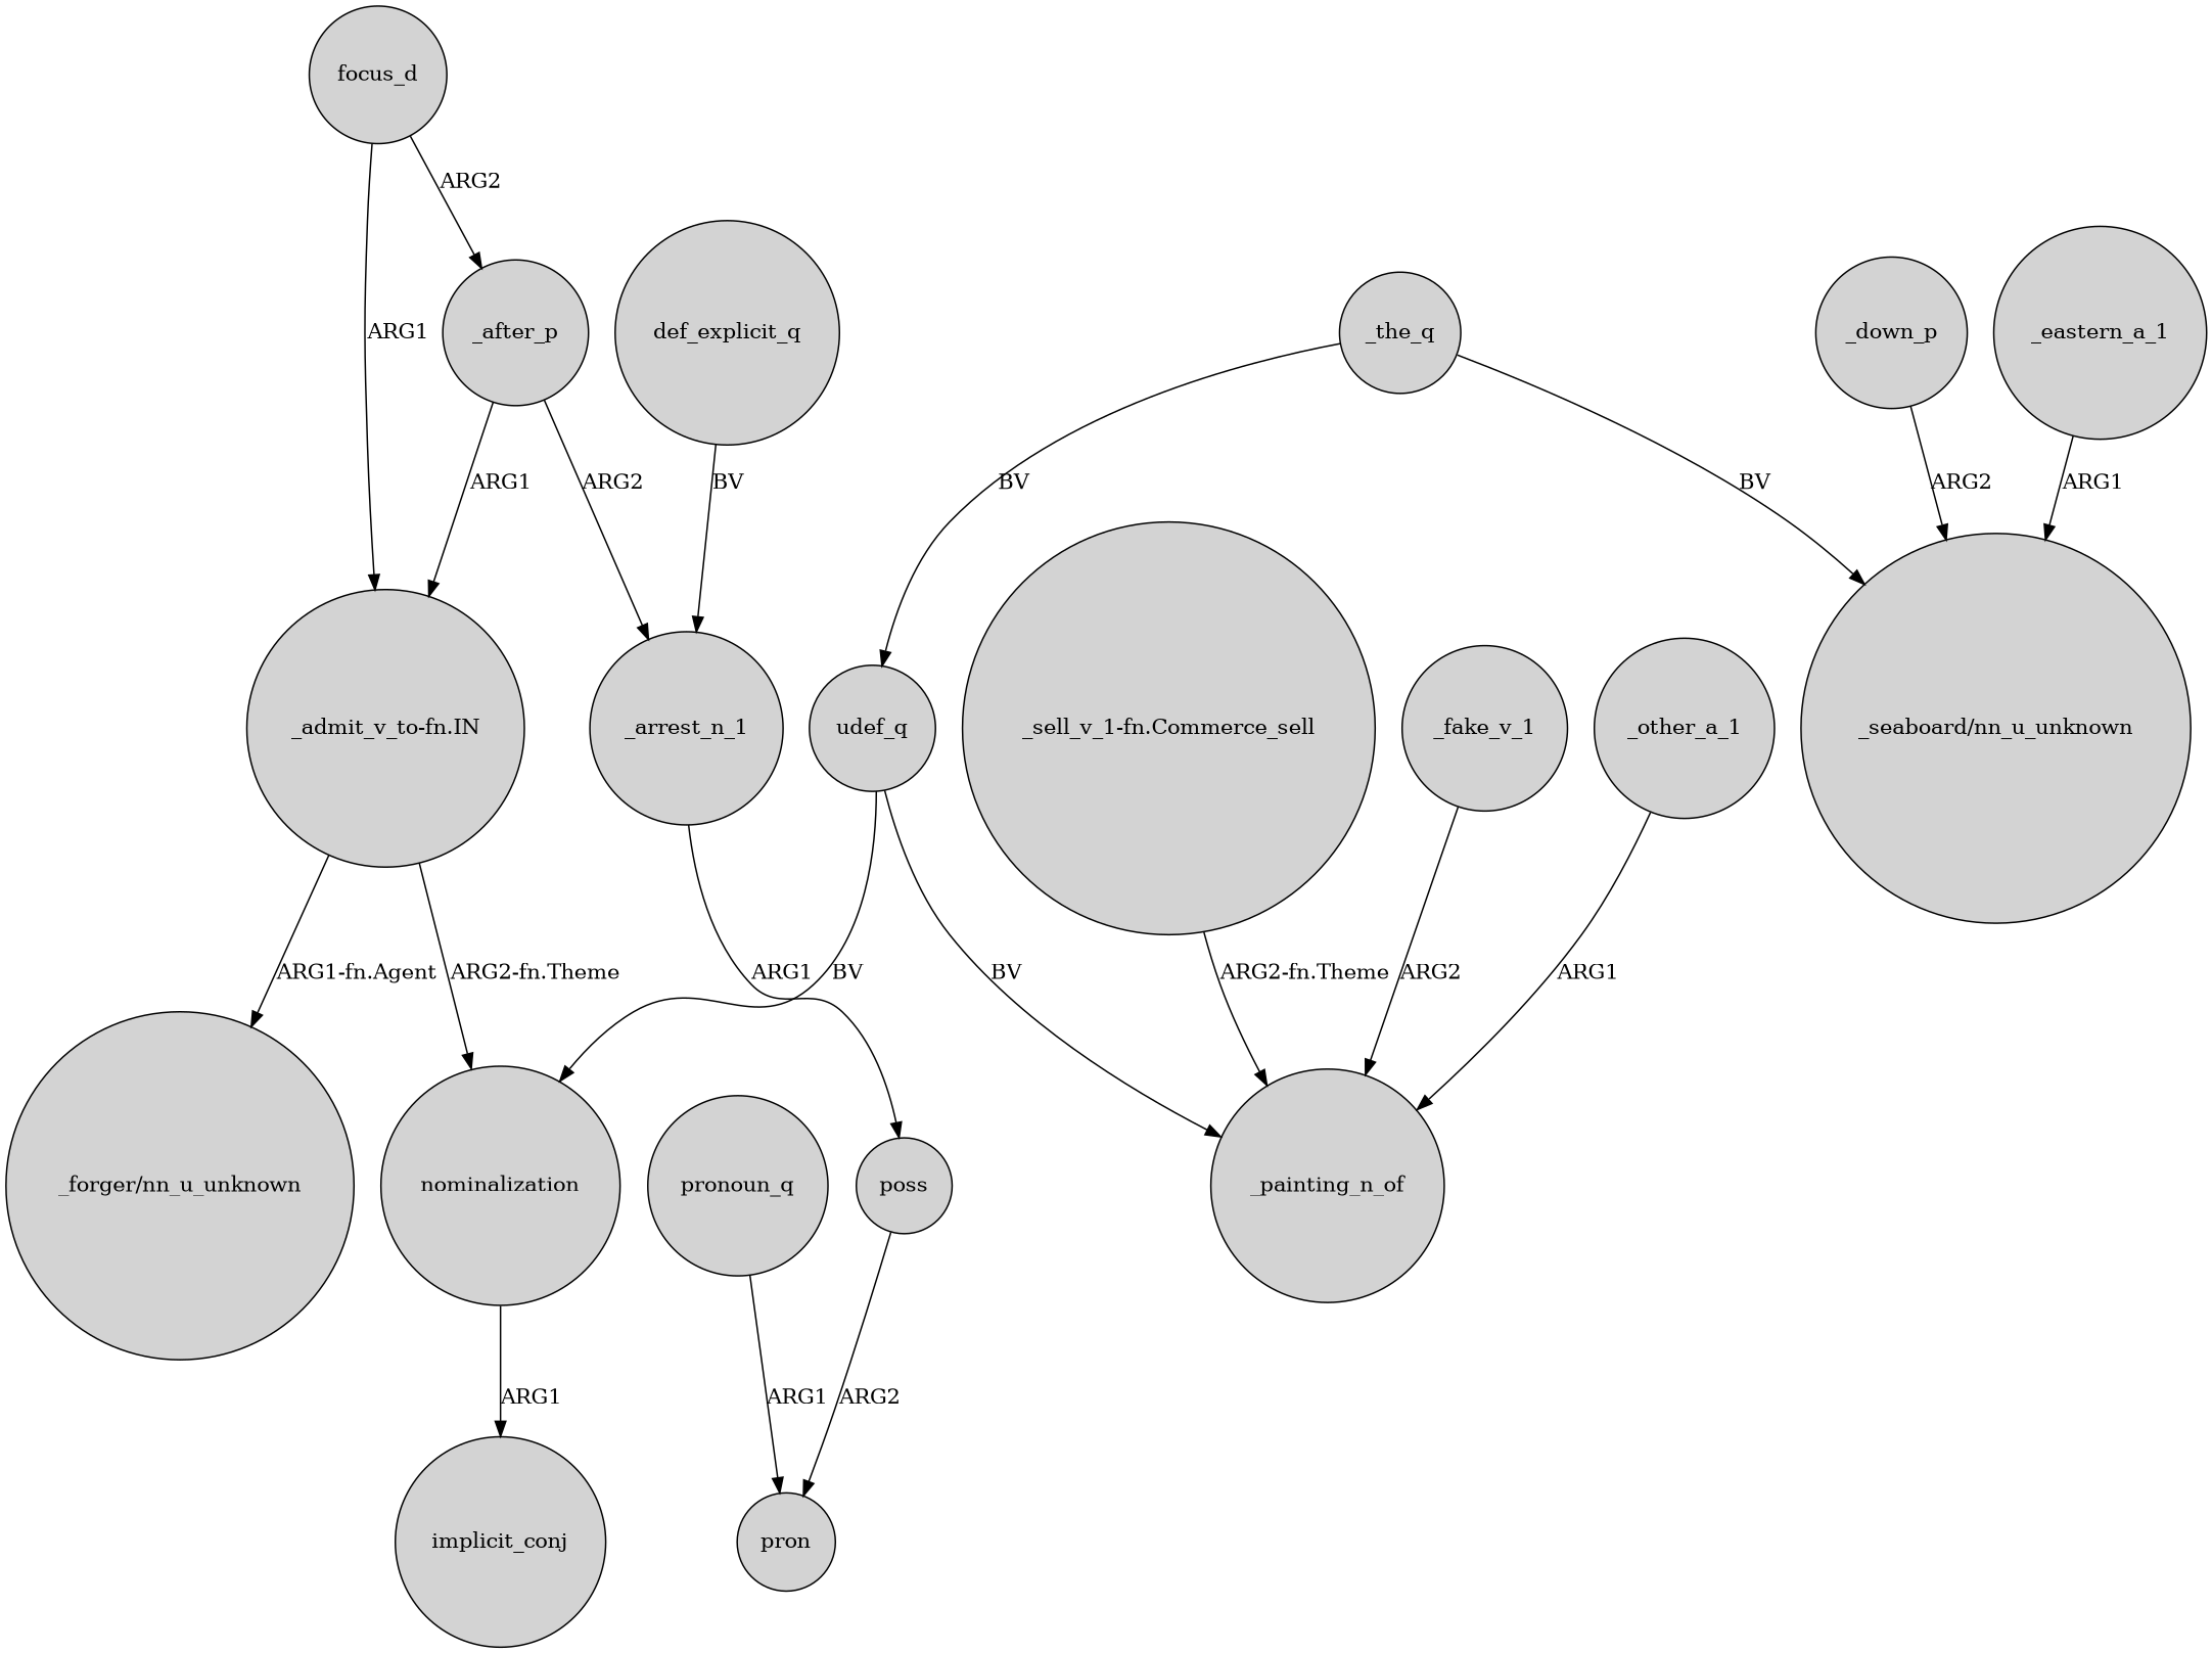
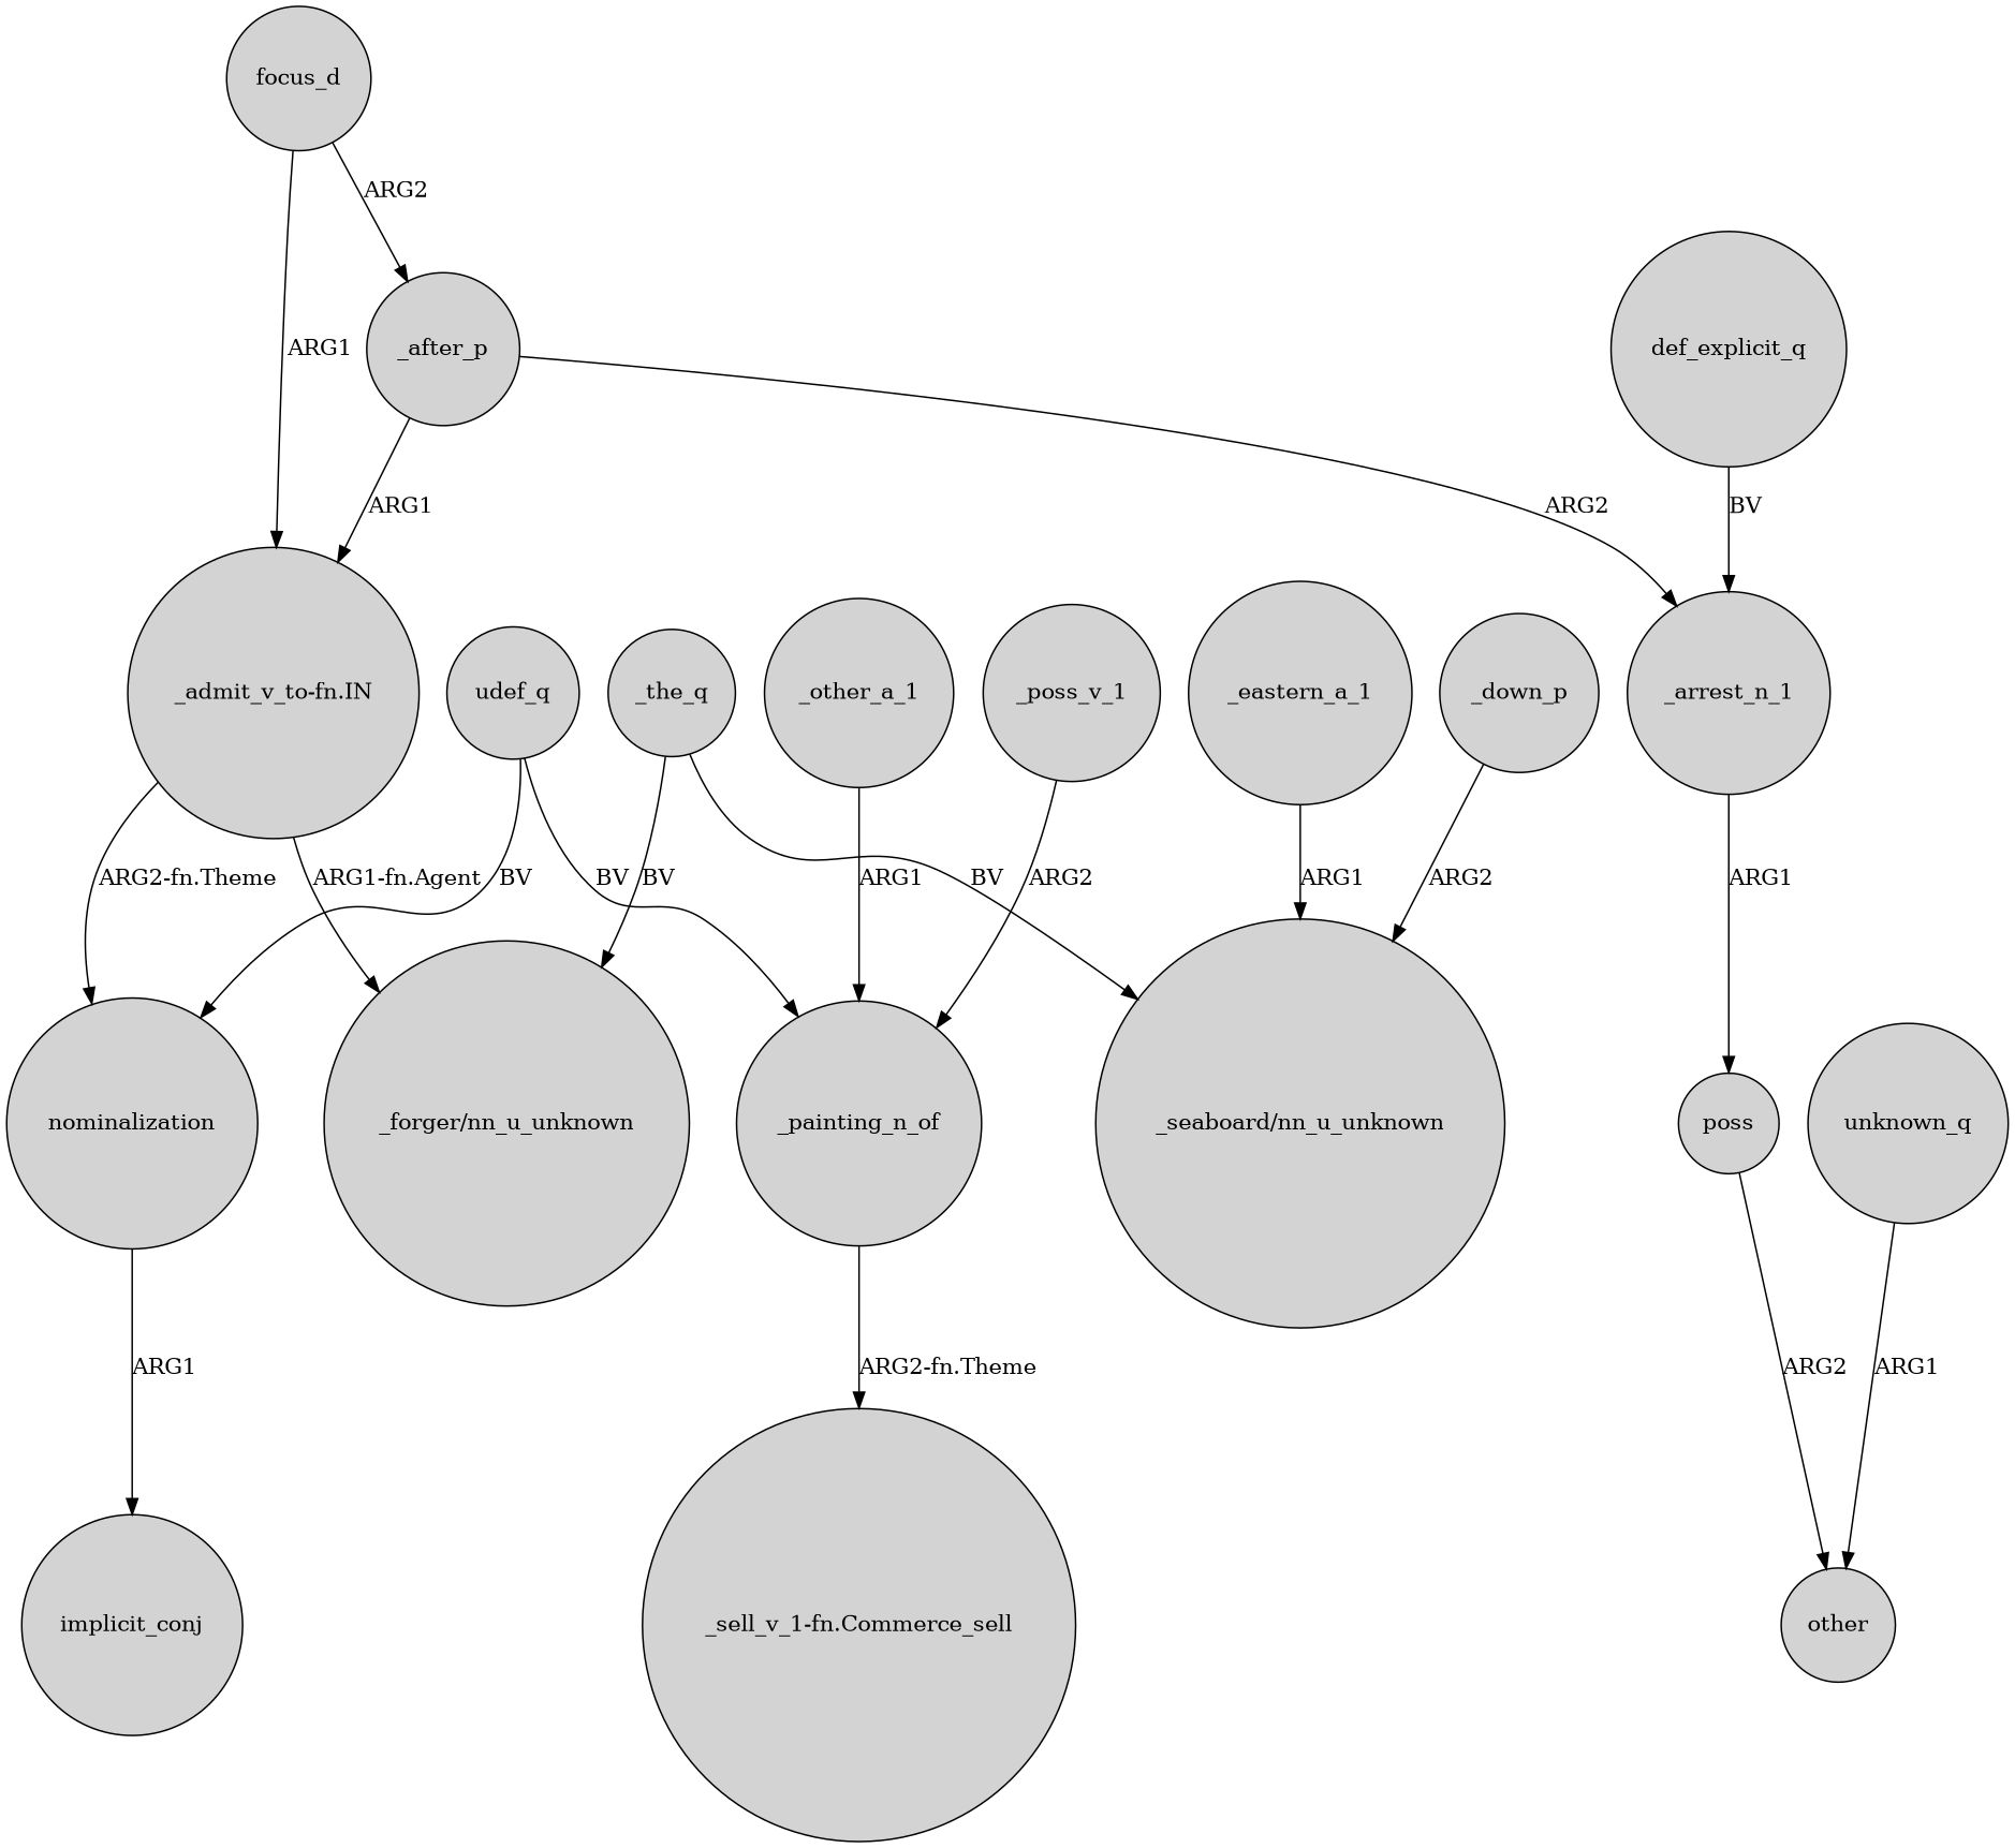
  digraph {
    node [shape=circle style=filled]
    focus_d
    "_admit_v_to-fn.IN"
    _after_p
    nominalization
    "_forger/nn_u_unknown"
    _arrest_n_1
    implicit_conj
    def_explicit_q
    poss
    _the_q
    "_seaboard/nn_u_unknown"
-   pron
+   pron [label=other]
    _down_p
-   pronoun_q
+   pronoun_q [label=unknown_q]
    "_sell_v_1-fn.Commerce_sell"
    _painting_n_of
    udef_q
    _eastern_a_1
-   _fake_v_1
+   _fake_v_1 [label=_poss_v_1]
    _other_a_1
    focus_d -> "_admit_v_to-fn.IN" [label=ARG1]
    focus_d -> _after_p [label=ARG2]
    "_admit_v_to-fn.IN" -> nominalization [label="ARG2-fn.Theme"]
    "_admit_v_to-fn.IN" -> "_forger/nn_u_unknown" [label="ARG1-fn.Agent"]
    _after_p -> "_admit_v_to-fn.IN" [label=ARG1]
    _after_p -> _arrest_n_1 [label=ARG2]
    nominalization -> implicit_conj [label=ARG1]
    _arrest_n_1 -> poss [label=ARG1]
    def_explicit_q -> _arrest_n_1 [label=BV]
    poss -> pron [label=ARG2]
-   _the_q -> udef_q [label=BV]
+   _the_q -> "_forger/nn_u_unknown" [label=BV]
    _the_q -> "_seaboard/nn_u_unknown" [label=BV]
    _down_p -> "_seaboard/nn_u_unknown" [label=ARG2]
    pronoun_q -> pron [label=ARG1]
-   "_sell_v_1-fn.Commerce_sell" -> _painting_n_of [label="ARG2-fn.Theme"]
+   _painting_n_of -> "_sell_v_1-fn.Commerce_sell" [label="ARG2-fn.Theme"]
    udef_q -> nominalization [label=BV]
    udef_q -> _painting_n_of [label=BV]
    _eastern_a_1 -> "_seaboard/nn_u_unknown" [label=ARG1]
    _fake_v_1 -> _painting_n_of [label=ARG2]
    _other_a_1 -> _painting_n_of [label=ARG1]
  }
